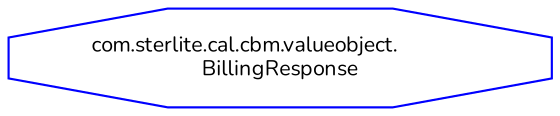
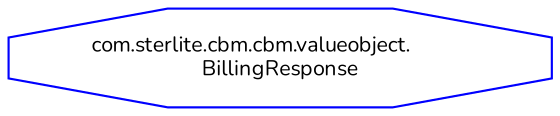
  digraph {
    rankdir=LR
    fontname=Nunito
-   n1 [color=blue fillcolor=white fontname=Nunito fontsize=10 height=0.2 label="com.sterlite.cal.cbm.valueobject.\lBillingResponse" shape=octagon style=filled width=0.4]
+   n1 [color=blue fillcolor=white fontname=Nunito fontsize=10 height=0.2 label="com.sterlite.cbm.cbm.valueobject.\lBillingResponse" shape=octagon style=filled width=0.4]
  }
